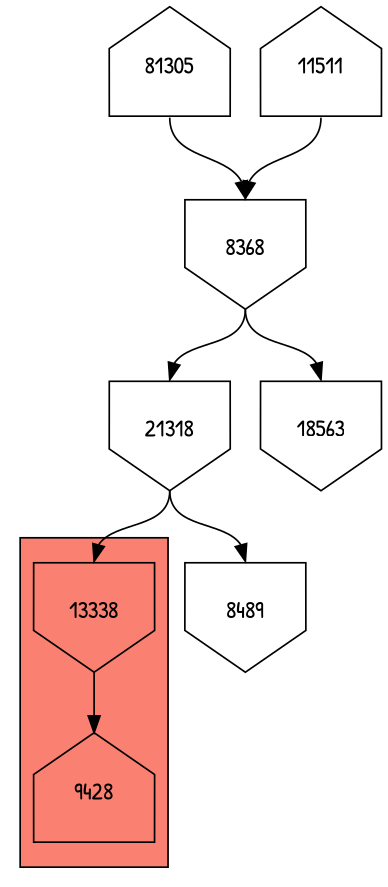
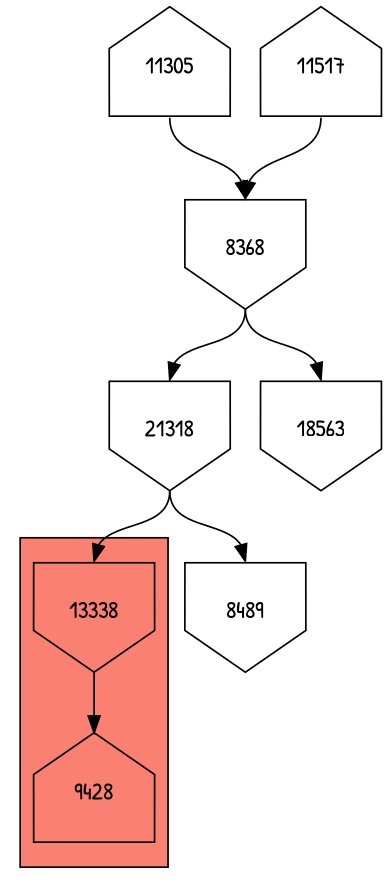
  digraph {
    fontname="Patrick Hand"
    node [fontname="Patrick Hand" shape=invhouse]
    edge [fontname="Patrick Hand" headport=n tailport=s]
    13338 [height=1 width=1]
    9428 [height=1 shape=house width=1]
    21318 [height=1 width=1]
    n4 [height=1 label=8489 width=1]
    n5 [height=1 label=8368 width=1]
    18563 [height=1 width=1]
-   11305 [height=1 shape=house width=1 label=81305]
-   11511 [height=1 shape=house width=1]
+   11305 [height=1 shape=house width=1]
+   11511 [height=1 shape=house width=1 label=11517]
    subgraph cluster_1 {
      fillcolor=salmon
      style=filled
      13338
      9428
    }
    13338 -> 9428
    21318 -> 13338
    21318 -> n4
    n5 -> 21318
    n5 -> 18563
    11305 -> n5
    11511 -> n5
  }
